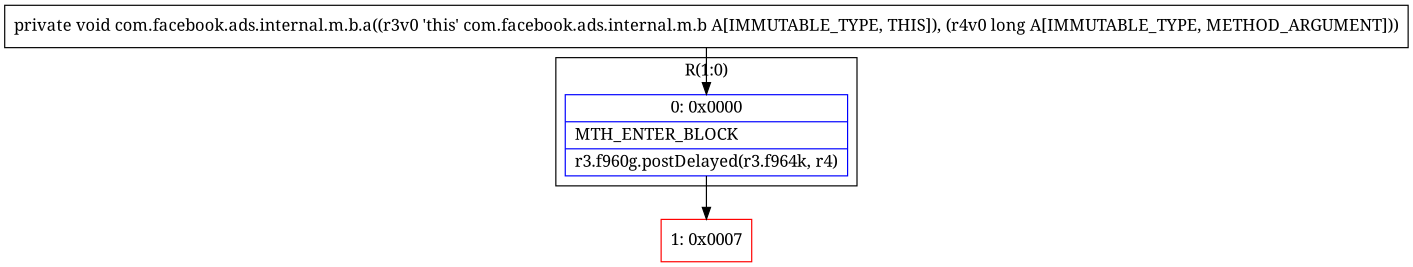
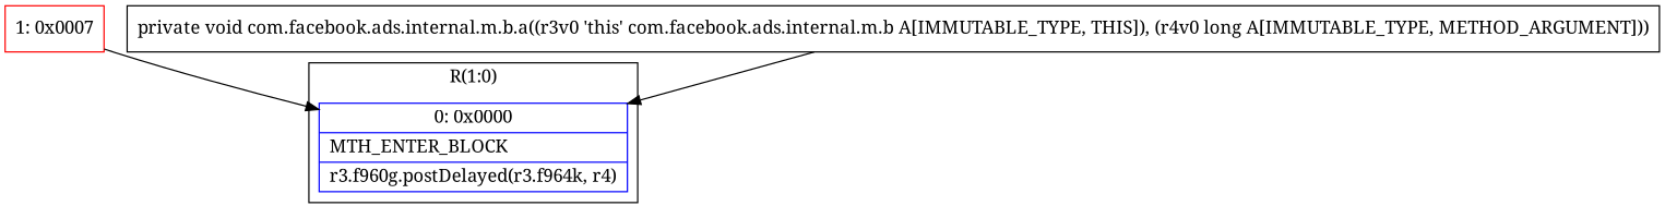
  digraph {
    fontname="Noto Serif"
    node [shape=record fontname="Noto Serif"]
    edge [fontname="Noto Serif"]
    n1 [color=blue label="{0\:\ 0x0000|MTH_ENTER_BLOCK\l|r3.f960g.postDelayed(r3.f964k, r4)\l}"]
    n2 [color=red label="{1\:\ 0x0007}"]
    n3 [label="{private void com.facebook.ads.internal.m.b.a((r3v0 'this' com.facebook.ads.internal.m.b A[IMMUTABLE_TYPE, THIS]), (r4v0 long A[IMMUTABLE_TYPE, METHOD_ARGUMENT])) }"]
    subgraph cluster_1 {
      label="R(1:0)"
      n1
    }
-   n1 -> n2
+   n2 -> n1
    n3 -> n1
  }
